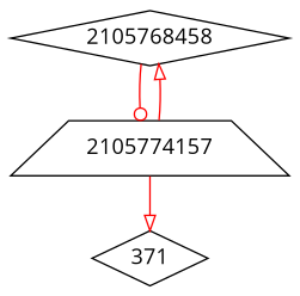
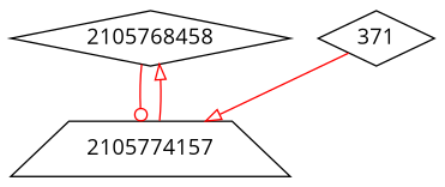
  strict digraph {
    fontname="Open Sans"
    node [fontname="Open Sans" shape=diamond]
    edge [arrowhead=onormal color=red fontname="Open Sans"]
    n1 [label=2105768458]
    2105774157 [shape=trapezium]
    371
    n1 -> 2105774157 [arrowhead=odot]
    2105774157 -> n1
-   2105774157 -> 371
+   371 -> 2105774157
  }
